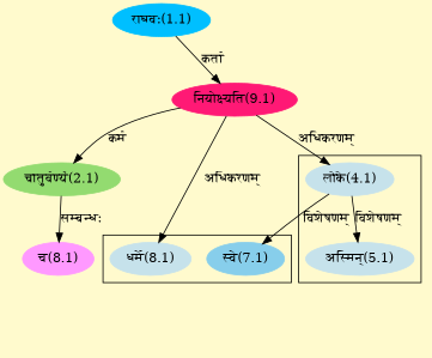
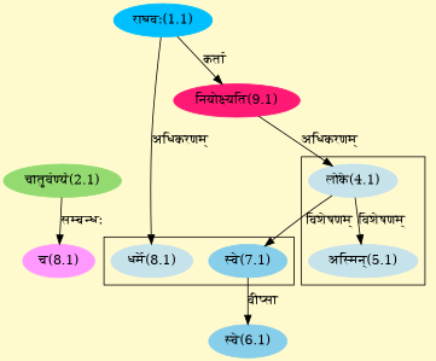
  digraph {
    bgcolor=lemonchiffon1
    compound=true
    rankdir=BT
    node [color="#C6E2EB" style=filled]
    edge [dir=back]
    n1 [label="अस्मिन्(5.1)"]
    n2 [label="लोके(4.1)"]
    n3 [color="#87CEEB" label="स्वे(7.1)"]
    n4 [label="धर्मे(8.1)"]
    n5 [color="#FF1975" label="नियोक्ष्यति(9.1)"]
    n6 [color="#00BFFF" label="राघवः(1.1)"]
    n7 [color="#93DB70" label="चातुर्वर्ण्यं(2.1)"]
    n8 [color="#FF99FF" label="च(8.1)"]
+   n9 [color="#87CEEB" label="स्वे(6.1)"]
    subgraph cluster_1 {
      n1
      n2
    }
    subgraph cluster_2 {
      n3
      n4
    }
    n1 -> n2 [label="विशेषणम्"]
    n2 -> n5 [label="अधिकरणम्"]
    n3 -> n2 [label="विशेषणम्"]
-   n4 -> n5 [label="अधिकरणम्"]
+   n4 -> n6 [label="अधिकरणम्"]
    n5 -> n6 [label="कर्ता"]
-   n7 -> n5 [label="कर्म"]
    n8 -> n7 [label="सम्बन्धः"]
+   n9 -> n3 [label="वीप्सा"]
  }
